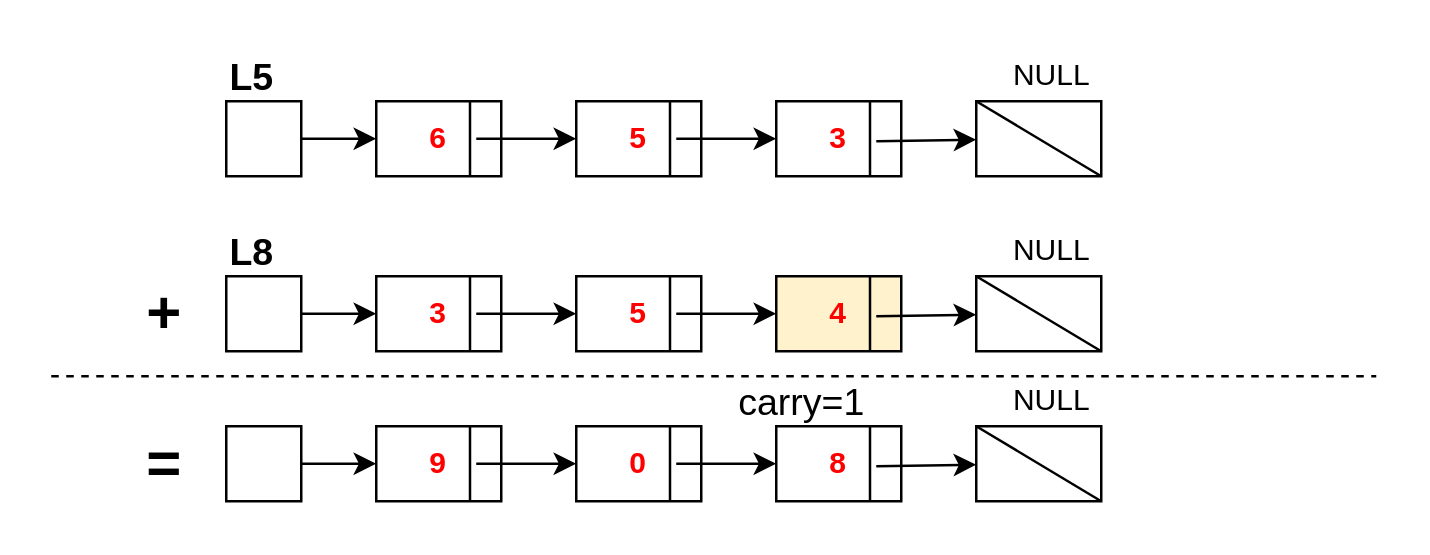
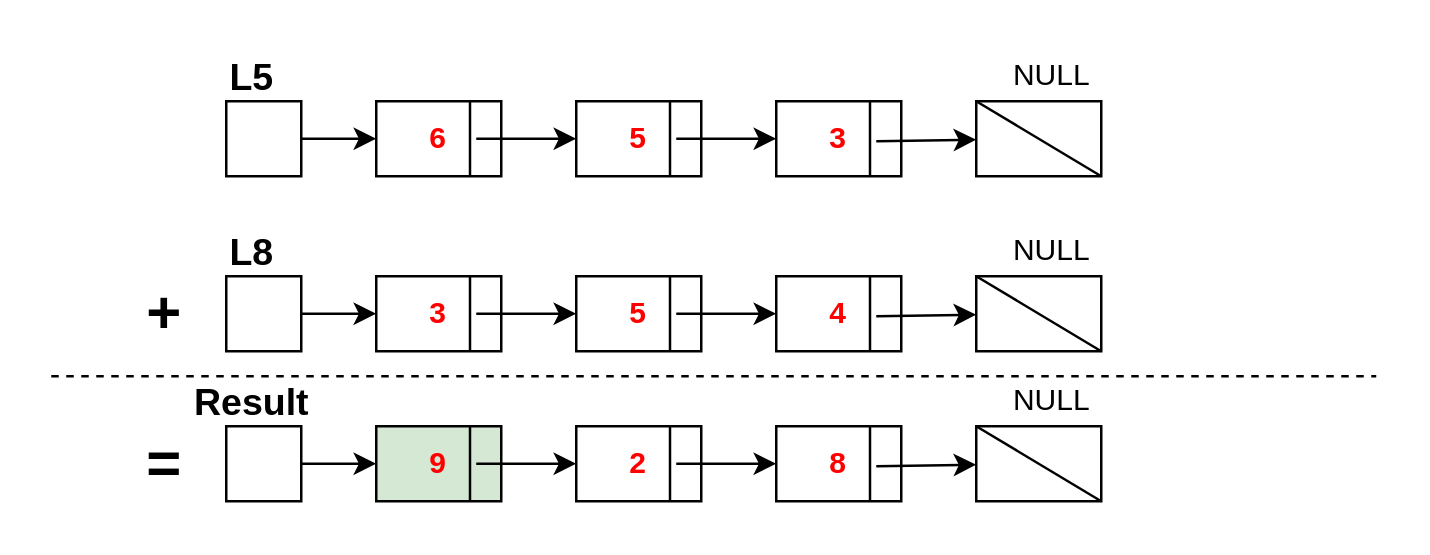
  <mxCell id="0" />
  <mxCell id="1" parent="0" />
  <mxCell id="2" value="6" style="rounded=0;whiteSpace=wrap;html=1;fontStyle=1;fontColor=#FF0000;" vertex="1" parent="1"><mxGeometry x="150" y="40" width="50" height="30" as="geometry" /></mxCell>
  <mxCell id="3" value="" style="endArrow=none;html=1;entryX=0.75;entryY=0;entryDx=0;entryDy=0;exitX=0.75;exitY=1;exitDx=0;exitDy=0;" edge="1" parent="1" source="2" target="2"><mxGeometry width="50" height="50" relative="1" as="geometry"><mxPoint x="250" y="110" as="sourcePoint" /><mxPoint x="300" y="60" as="targetPoint" /></mxGeometry></mxCell>
  <mxCell id="4" value="5" style="rounded=0;whiteSpace=wrap;html=1;fontStyle=1;fontColor=#FF0000;" vertex="1" parent="1"><mxGeometry x="230" y="40" width="50" height="30" as="geometry" /></mxCell>
  <mxCell id="5" value="" style="endArrow=none;html=1;entryX=0.75;entryY=0;entryDx=0;entryDy=0;exitX=0.75;exitY=1;exitDx=0;exitDy=0;" edge="1" parent="1" source="4" target="4"><mxGeometry width="50" height="50" relative="1" as="geometry"><mxPoint x="400" y="100" as="sourcePoint" /><mxPoint x="450" y="50" as="targetPoint" /></mxGeometry></mxCell>
  <mxCell id="6" value="3" style="rounded=0;whiteSpace=wrap;html=1;fontStyle=1;fontColor=#FF0000;" vertex="1" parent="1"><mxGeometry x="310" y="40" width="50" height="30" as="geometry" /></mxCell>
  <mxCell id="7" value="" style="endArrow=none;html=1;entryX=0.75;entryY=0;entryDx=0;entryDy=0;exitX=0.75;exitY=1;exitDx=0;exitDy=0;" edge="1" parent="1" source="6" target="6"><mxGeometry width="50" height="50" relative="1" as="geometry"><mxPoint x="270" y="130" as="sourcePoint" /><mxPoint x="320" y="80" as="targetPoint" /><Array as="points" /></mxGeometry></mxCell>
  <mxCell id="8" value="" style="rounded=0;whiteSpace=wrap;html=1;fontStyle=1;fontColor=#FF0000;" vertex="1" parent="1"><mxGeometry x="390" y="40" width="50" height="30" as="geometry" /></mxCell>
  <mxCell id="9" value="" style="whiteSpace=wrap;html=1;aspect=fixed;fontColor=#FF0000;" vertex="1" parent="1"><mxGeometry x="90" y="40" width="30" height="30" as="geometry" /></mxCell>
  <mxCell id="10" value="" style="endArrow=none;html=1;fontColor=#FF0000;entryX=0;entryY=0;entryDx=0;entryDy=0;exitX=1;exitY=1;exitDx=0;exitDy=0;" edge="1" parent="1" source="8" target="8"><mxGeometry width="50" height="50" relative="1" as="geometry"><mxPoint x="360" y="200" as="sourcePoint" /><mxPoint x="410" y="150" as="targetPoint" /></mxGeometry></mxCell>
  <mxCell id="11" value="&lt;font color=&quot;#000000&quot;&gt;NULL&lt;/font&gt;" style="text;html=1;align=center;verticalAlign=middle;resizable=0;points=[];autosize=1;fontColor=#FF0000;" vertex="1" parent="1"><mxGeometry x="395" y="20" width="50" height="20" as="geometry" /></mxCell>
  <mxCell id="12" value="" style="endArrow=classic;html=1;fontColor=#FF0000;exitX=1;exitY=0.5;exitDx=0;exitDy=0;entryX=0;entryY=0.5;entryDx=0;entryDy=0;" edge="1" parent="1" source="9" target="2"><mxGeometry width="50" height="50" relative="1" as="geometry"><mxPoint x="360" y="150" as="sourcePoint" /><mxPoint x="410" y="100" as="targetPoint" /></mxGeometry></mxCell>
  <mxCell id="13" value="" style="endArrow=classic;html=1;fontColor=#FF0000;entryX=0;entryY=0.5;entryDx=0;entryDy=0;" edge="1" parent="1" target="4"><mxGeometry width="50" height="50" relative="1" as="geometry"><mxPoint x="190" y="55" as="sourcePoint" /><mxPoint x="410" y="100" as="targetPoint" /></mxGeometry></mxCell>
  <mxCell id="14" value="" style="endArrow=classic;html=1;fontColor=#FF0000;entryX=0;entryY=0.5;entryDx=0;entryDy=0;" edge="1" parent="1" target="6"><mxGeometry width="50" height="50" relative="1" as="geometry"><mxPoint x="270" y="55" as="sourcePoint" /><mxPoint x="410" y="100" as="targetPoint" /></mxGeometry></mxCell>
  <mxCell id="15" value="" style="endArrow=classic;html=1;fontColor=#FF0000;" edge="1" parent="1" target="8"><mxGeometry width="50" height="50" relative="1" as="geometry"><mxPoint x="350" y="56" as="sourcePoint" /><mxPoint x="410" y="100" as="targetPoint" /></mxGeometry></mxCell>
  <mxCell id="16" value="L5" style="text;html=1;align=center;verticalAlign=middle;resizable=0;points=[];autosize=1;fontSize=15;fontStyle=1" vertex="1" parent="1"><mxGeometry x="85" y="20" width="30" height="20" as="geometry" /></mxCell>
  <mxCell id="17" value="3" style="rounded=0;whiteSpace=wrap;html=1;fontStyle=1;fontColor=#FF0000;" vertex="1" parent="1"><mxGeometry x="150" y="110" width="50" height="30" as="geometry" /></mxCell>
  <mxCell id="18" value="" style="endArrow=none;html=1;entryX=0.75;entryY=0;entryDx=0;entryDy=0;exitX=0.75;exitY=1;exitDx=0;exitDy=0;" edge="1" parent="1" source="17" target="17"><mxGeometry width="50" height="50" relative="1" as="geometry"><mxPoint x="250" y="180" as="sourcePoint" /><mxPoint x="300" y="130" as="targetPoint" /></mxGeometry></mxCell>
  <mxCell id="19" value="5" style="rounded=0;whiteSpace=wrap;html=1;fontStyle=1;fontColor=#FF0000;" vertex="1" parent="1"><mxGeometry x="230" y="110" width="50" height="30" as="geometry" /></mxCell>
  <mxCell id="20" value="" style="endArrow=none;html=1;entryX=0.75;entryY=0;entryDx=0;entryDy=0;exitX=0.75;exitY=1;exitDx=0;exitDy=0;" edge="1" parent="1" source="19" target="19"><mxGeometry width="50" height="50" relative="1" as="geometry"><mxPoint x="400" y="170" as="sourcePoint" /><mxPoint x="450" y="120" as="targetPoint" /></mxGeometry></mxCell>
- <mxCell id="21" value="4" style="rounded=0;whiteSpace=wrap;html=1;fontStyle=1;fontColor=#FF0000;fillColor=#fff2cc;" vertex="1" parent="1"><mxGeometry x="310" y="110" width="50" height="30" as="geometry" /></mxCell>
+ <mxCell id="21" value="4" style="rounded=0;whiteSpace=wrap;html=1;fontStyle=1;fontColor=#FF0000;" vertex="1" parent="1"><mxGeometry x="310" y="110" width="50" height="30" as="geometry" /></mxCell>
  <mxCell id="22" value="" style="endArrow=none;html=1;entryX=0.75;entryY=0;entryDx=0;entryDy=0;exitX=0.75;exitY=1;exitDx=0;exitDy=0;" edge="1" parent="1" source="21" target="21"><mxGeometry width="50" height="50" relative="1" as="geometry"><mxPoint x="270" y="200" as="sourcePoint" /><mxPoint x="320" y="150" as="targetPoint" /><Array as="points" /></mxGeometry></mxCell>
  <mxCell id="23" value="" style="rounded=0;whiteSpace=wrap;html=1;fontStyle=1;fontColor=#FF0000;" vertex="1" parent="1"><mxGeometry x="390" y="110" width="50" height="30" as="geometry" /></mxCell>
  <mxCell id="24" value="" style="whiteSpace=wrap;html=1;aspect=fixed;fontColor=#FF0000;" vertex="1" parent="1"><mxGeometry x="90" y="110" width="30" height="30" as="geometry" /></mxCell>
  <mxCell id="25" value="" style="endArrow=none;html=1;fontColor=#FF0000;entryX=0;entryY=0;entryDx=0;entryDy=0;exitX=1;exitY=1;exitDx=0;exitDy=0;" edge="1" parent="1" source="23" target="23"><mxGeometry width="50" height="50" relative="1" as="geometry"><mxPoint x="360" y="270" as="sourcePoint" /><mxPoint x="410" y="220" as="targetPoint" /></mxGeometry></mxCell>
  <mxCell id="26" value="&lt;font color=&quot;#000000&quot;&gt;NULL&lt;/font&gt;" style="text;html=1;align=center;verticalAlign=middle;resizable=0;points=[];autosize=1;fontColor=#FF0000;" vertex="1" parent="1"><mxGeometry x="395" y="90" width="50" height="20" as="geometry" /></mxCell>
  <mxCell id="27" value="" style="endArrow=classic;html=1;fontColor=#FF0000;exitX=1;exitY=0.5;exitDx=0;exitDy=0;entryX=0;entryY=0.5;entryDx=0;entryDy=0;" edge="1" parent="1" source="24" target="17"><mxGeometry width="50" height="50" relative="1" as="geometry"><mxPoint x="360" y="220" as="sourcePoint" /><mxPoint x="410" y="170" as="targetPoint" /></mxGeometry></mxCell>
  <mxCell id="28" value="" style="endArrow=classic;html=1;fontColor=#FF0000;entryX=0;entryY=0.5;entryDx=0;entryDy=0;" edge="1" parent="1" target="19"><mxGeometry width="50" height="50" relative="1" as="geometry"><mxPoint x="190" y="125" as="sourcePoint" /><mxPoint x="410" y="170" as="targetPoint" /></mxGeometry></mxCell>
  <mxCell id="29" value="" style="endArrow=classic;html=1;fontColor=#FF0000;entryX=0;entryY=0.5;entryDx=0;entryDy=0;" edge="1" parent="1" target="21"><mxGeometry width="50" height="50" relative="1" as="geometry"><mxPoint x="270" y="125" as="sourcePoint" /><mxPoint x="410" y="170" as="targetPoint" /></mxGeometry></mxCell>
  <mxCell id="30" value="" style="endArrow=classic;html=1;fontColor=#FF0000;" edge="1" parent="1" target="23"><mxGeometry width="50" height="50" relative="1" as="geometry"><mxPoint x="350" y="126" as="sourcePoint" /><mxPoint x="410" y="170" as="targetPoint" /></mxGeometry></mxCell>
  <mxCell id="31" value="L8" style="text;html=1;align=center;verticalAlign=middle;resizable=0;points=[];autosize=1;fontStyle=1;fontSize=15;" vertex="1" parent="1"><mxGeometry x="85" y="90" width="30" height="20" as="geometry" /></mxCell>
  <mxCell id="32" value="+" style="text;html=1;align=center;verticalAlign=middle;resizable=0;points=[];autosize=1;fontColor=#000000;fontStyle=1;fontSize=24;" vertex="1" parent="1"><mxGeometry x="50" y="110" width="30" height="30" as="geometry" /></mxCell>
  <mxCell id="33" value="" style="endArrow=none;dashed=1;html=1;fontSize=15;fontColor=#000000;" edge="1" parent="1"><mxGeometry width="50" height="50" relative="1" as="geometry"><mxPoint x="20" y="150" as="sourcePoint" /><mxPoint x="550" y="150" as="targetPoint" /></mxGeometry></mxCell>
- <mxCell id="34" value="9" style="rounded=0;whiteSpace=wrap;html=1;fontStyle=1;fontColor=#FF0000;" vertex="1" parent="1"><mxGeometry x="150" y="170" width="50" height="30" as="geometry" /></mxCell>
+ <mxCell id="34" value="9" style="rounded=0;whiteSpace=wrap;html=1;fontStyle=1;fontColor=#FF0000;fillColor=#d5e8d4;" vertex="1" parent="1"><mxGeometry x="150" y="170" width="50" height="30" as="geometry" /></mxCell>
  <mxCell id="35" value="" style="endArrow=none;html=1;entryX=0.75;entryY=0;entryDx=0;entryDy=0;exitX=0.75;exitY=1;exitDx=0;exitDy=0;" edge="1" parent="1" source="34" target="34"><mxGeometry width="50" height="50" relative="1" as="geometry"><mxPoint x="250" y="240" as="sourcePoint" /><mxPoint x="300" y="190" as="targetPoint" /></mxGeometry></mxCell>
- <mxCell id="36" value="0" style="rounded=0;whiteSpace=wrap;html=1;fontStyle=1;fontColor=#FF0000;" vertex="1" parent="1"><mxGeometry x="230" y="170" width="50" height="30" as="geometry" /></mxCell>
+ <mxCell id="36" value="2" style="rounded=0;whiteSpace=wrap;html=1;fontStyle=1;fontColor=#FF0000;" vertex="1" parent="1"><mxGeometry x="230" y="170" width="50" height="30" as="geometry" /></mxCell>
  <mxCell id="37" value="" style="endArrow=none;html=1;entryX=0.75;entryY=0;entryDx=0;entryDy=0;exitX=0.75;exitY=1;exitDx=0;exitDy=0;" edge="1" parent="1" source="36" target="36"><mxGeometry width="50" height="50" relative="1" as="geometry"><mxPoint x="400" y="230" as="sourcePoint" /><mxPoint x="450" y="180" as="targetPoint" /></mxGeometry></mxCell>
  <mxCell id="38" value="8" style="rounded=0;whiteSpace=wrap;html=1;fontStyle=1;fontColor=#FF0000;" vertex="1" parent="1"><mxGeometry x="310" y="170" width="50" height="30" as="geometry" /></mxCell>
  <mxCell id="39" value="" style="endArrow=none;html=1;entryX=0.75;entryY=0;entryDx=0;entryDy=0;exitX=0.75;exitY=1;exitDx=0;exitDy=0;" edge="1" parent="1" source="38" target="38"><mxGeometry width="50" height="50" relative="1" as="geometry"><mxPoint x="270" y="260" as="sourcePoint" /><mxPoint x="320" y="210" as="targetPoint" /><Array as="points" /></mxGeometry></mxCell>
  <mxCell id="40" value="" style="rounded=0;whiteSpace=wrap;html=1;fontStyle=1;fontColor=#FF0000;" vertex="1" parent="1"><mxGeometry x="390" y="170" width="50" height="30" as="geometry" /></mxCell>
  <mxCell id="41" value="" style="whiteSpace=wrap;html=1;aspect=fixed;fontColor=#FF0000;" vertex="1" parent="1"><mxGeometry x="90" y="170" width="30" height="30" as="geometry" /></mxCell>
  <mxCell id="42" value="" style="endArrow=none;html=1;fontColor=#FF0000;entryX=0;entryY=0;entryDx=0;entryDy=0;exitX=1;exitY=1;exitDx=0;exitDy=0;" edge="1" parent="1" source="40" target="40"><mxGeometry width="50" height="50" relative="1" as="geometry"><mxPoint x="360" y="330" as="sourcePoint" /><mxPoint x="410" y="280" as="targetPoint" /></mxGeometry></mxCell>
  <mxCell id="43" value="&lt;font color=&quot;#000000&quot;&gt;NULL&lt;/font&gt;" style="text;html=1;align=center;verticalAlign=middle;resizable=0;points=[];autosize=1;fontColor=#FF0000;" vertex="1" parent="1"><mxGeometry x="395" y="150" width="50" height="20" as="geometry" /></mxCell>
  <mxCell id="44" value="" style="endArrow=classic;html=1;fontColor=#FF0000;exitX=1;exitY=0.5;exitDx=0;exitDy=0;entryX=0;entryY=0.5;entryDx=0;entryDy=0;" edge="1" parent="1" source="41" target="34"><mxGeometry width="50" height="50" relative="1" as="geometry"><mxPoint x="360" y="280" as="sourcePoint" /><mxPoint x="410" y="230" as="targetPoint" /></mxGeometry></mxCell>
  <mxCell id="45" value="" style="endArrow=classic;html=1;fontColor=#FF0000;entryX=0;entryY=0.5;entryDx=0;entryDy=0;" edge="1" parent="1" target="36"><mxGeometry width="50" height="50" relative="1" as="geometry"><mxPoint x="190" y="185" as="sourcePoint" /><mxPoint x="410" y="230" as="targetPoint" /></mxGeometry></mxCell>
  <mxCell id="46" value="" style="endArrow=classic;html=1;fontColor=#FF0000;entryX=0;entryY=0.5;entryDx=0;entryDy=0;" edge="1" parent="1" target="38"><mxGeometry width="50" height="50" relative="1" as="geometry"><mxPoint x="270" y="185" as="sourcePoint" /><mxPoint x="410" y="230" as="targetPoint" /></mxGeometry></mxCell>
  <mxCell id="47" value="" style="endArrow=classic;html=1;fontColor=#FF0000;" edge="1" parent="1" target="40"><mxGeometry width="50" height="50" relative="1" as="geometry"><mxPoint x="350" y="186" as="sourcePoint" /><mxPoint x="410" y="230" as="targetPoint" /></mxGeometry></mxCell>
+ <mxCell id="48" value="Result" style="text;html=1;align=center;verticalAlign=middle;resizable=0;points=[];autosize=1;fontStyle=1;fontSize=15;" vertex="1" parent="1"><mxGeometry x="70" y="150" width="60" height="20" as="geometry" /></mxCell>
  <mxCell id="49" value="=" style="text;html=1;align=center;verticalAlign=middle;resizable=0;points=[];autosize=1;fontColor=#000000;fontStyle=1;fontSize=24;" vertex="1" parent="1"><mxGeometry x="50" y="170" width="30" height="30" as="geometry" /></mxCell>
- <mxCell id="50" value="carry=1" style="text;html=1;align=center;verticalAlign=middle;resizable=0;points=[];autosize=1;fontSize=15;fontColor=#000000;" vertex="1" parent="1"><mxGeometry x="285" y="150" width="70" height="20" as="geometry" /></mxCell>
